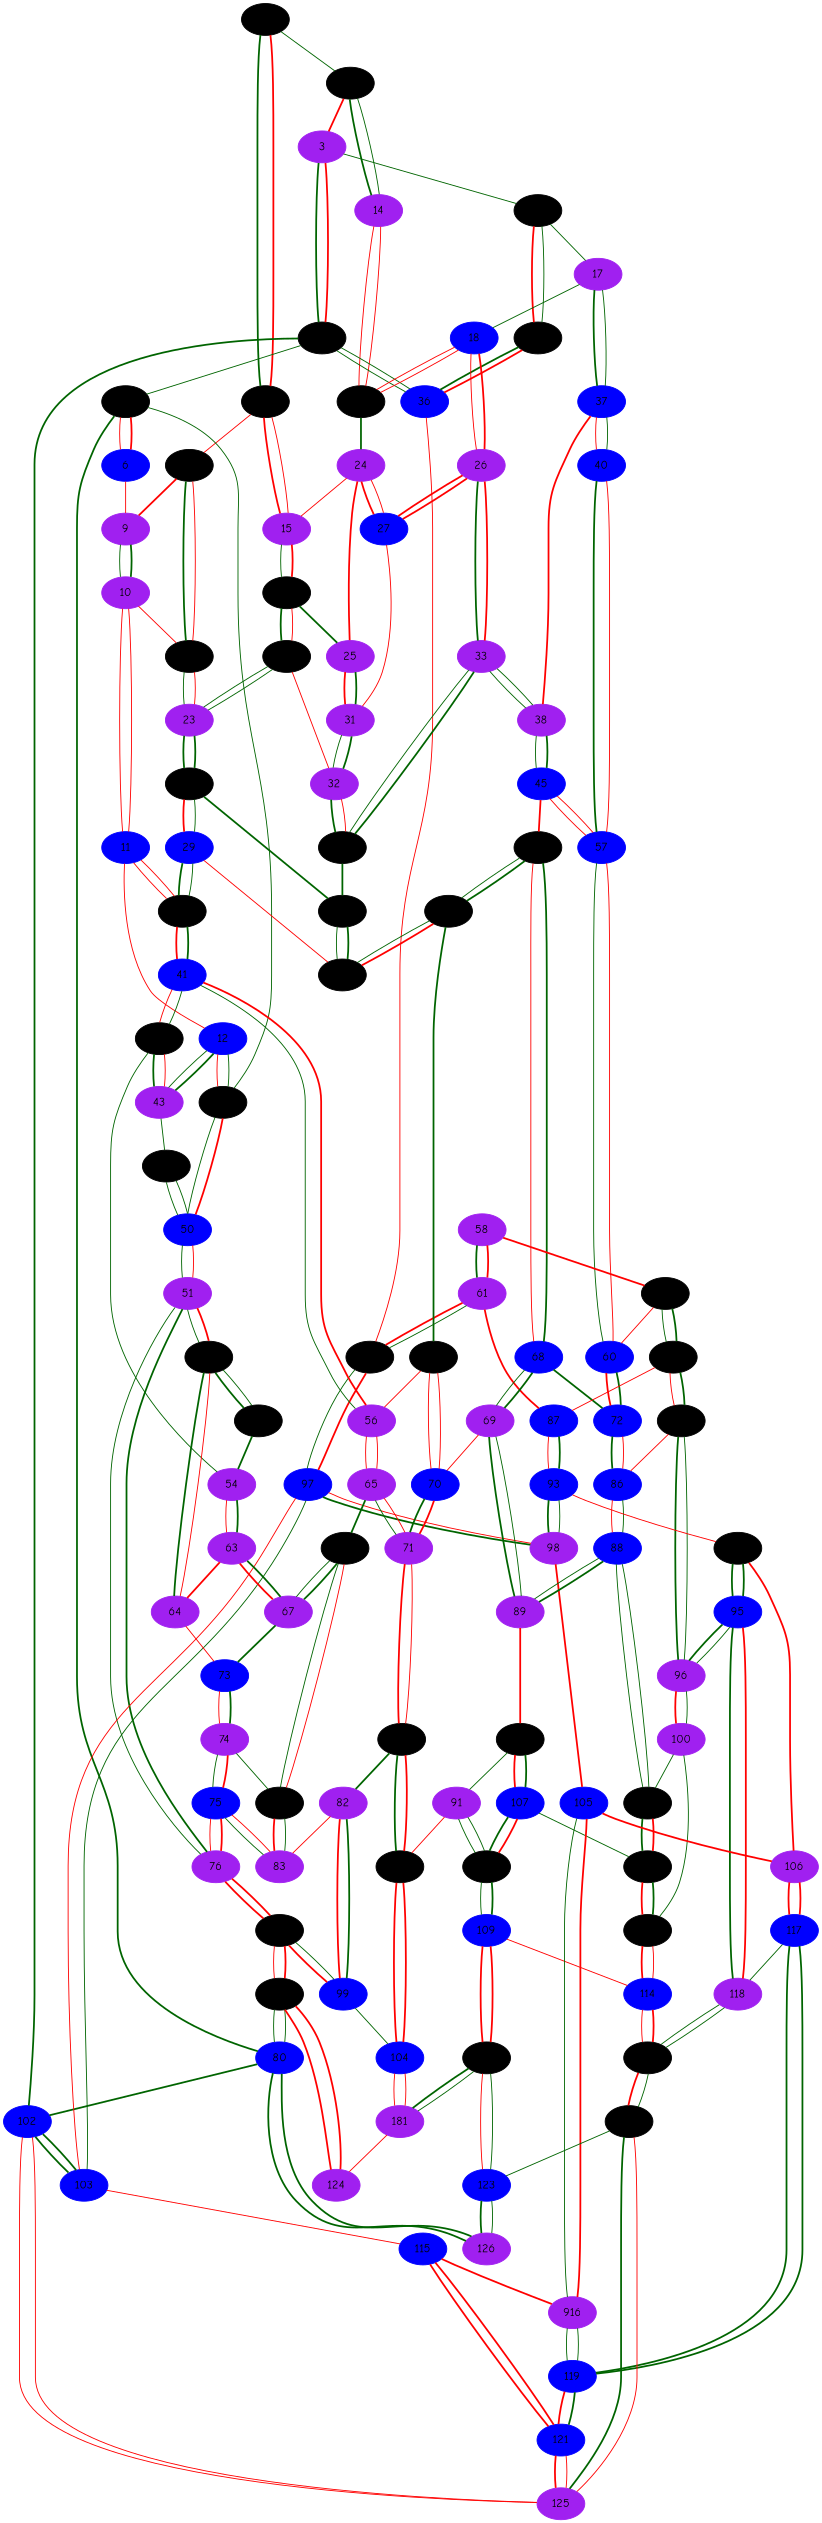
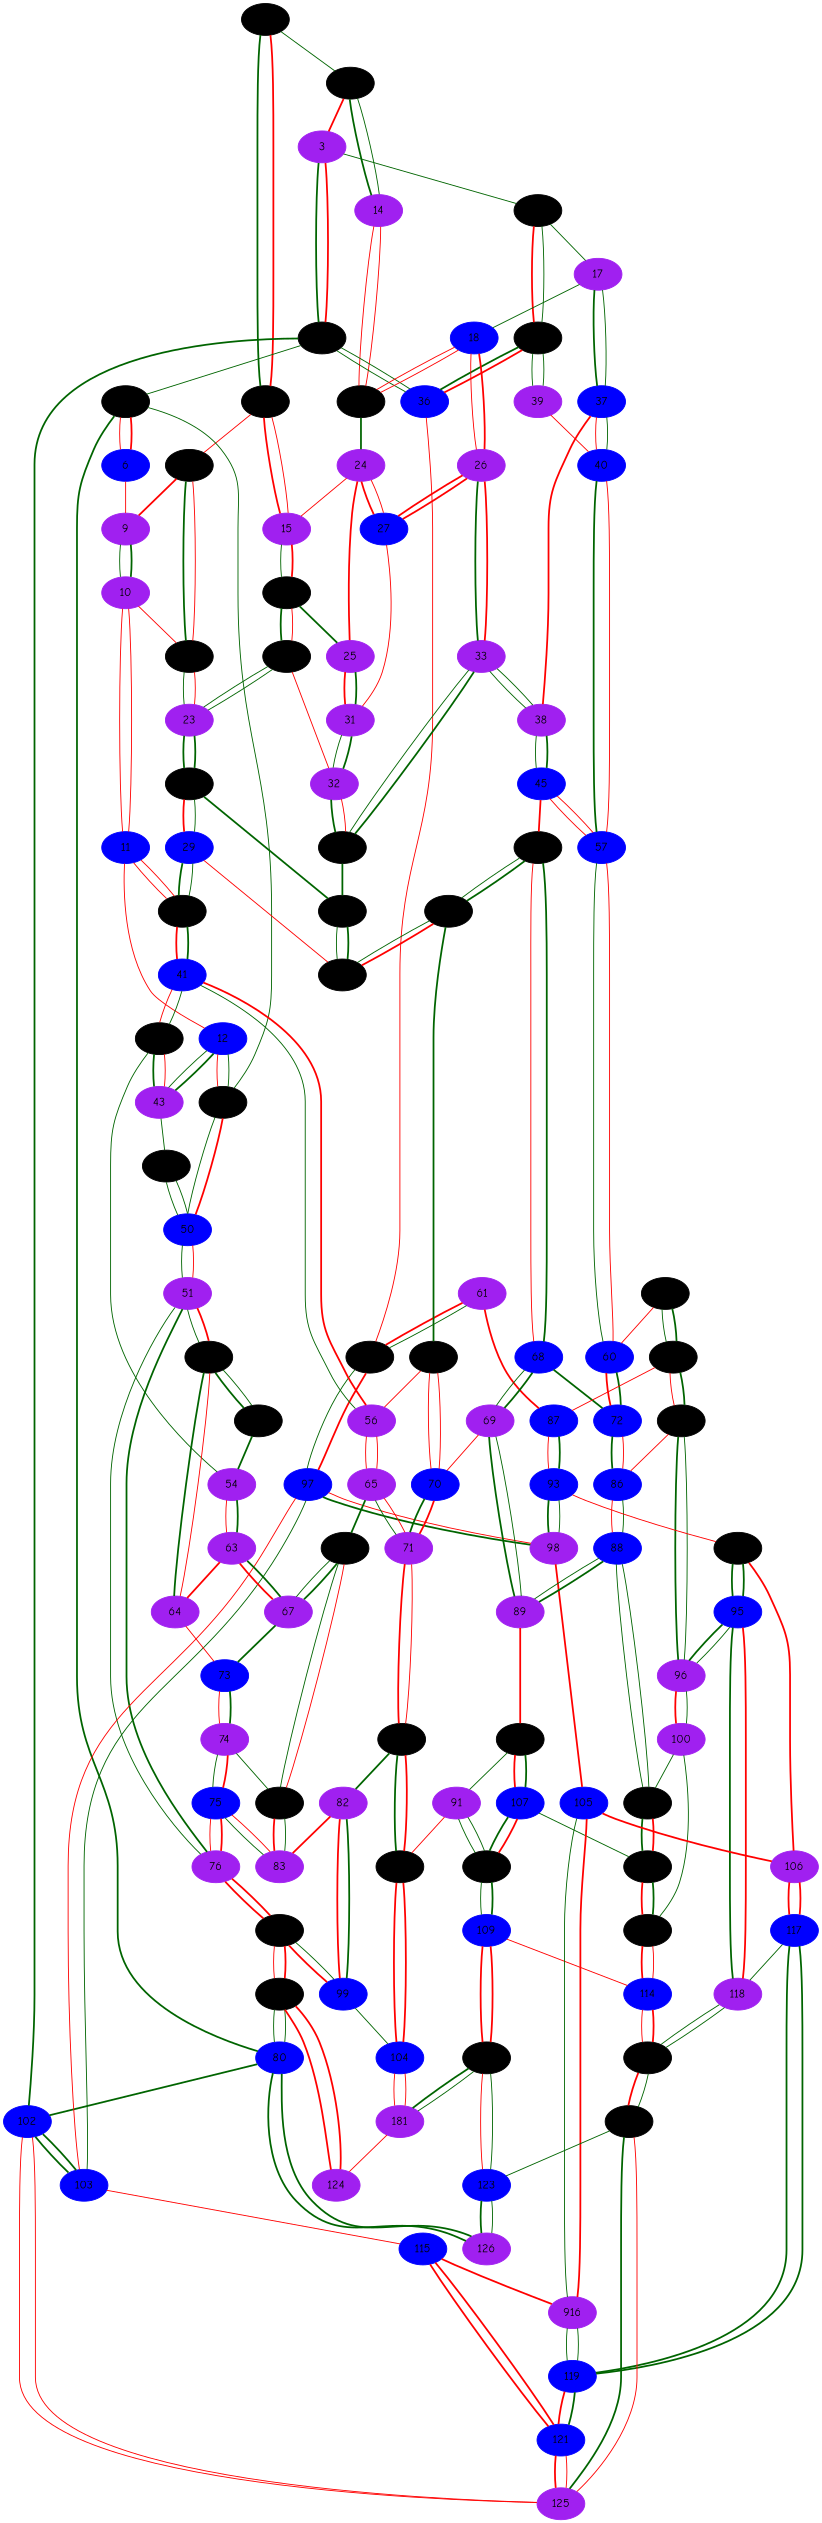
  graph {
    fontname="Comic Neue"
    node [color=black fontname="Comic Neue" style=filled]
    edge [color=darkgreen fontname="Comic Neue" style=solid]
    1
    2
    7
    3 [color=purple]
    14 [color=purple]
    8
    15 [color=purple]
    4
    16
    19
    5
    36 [color=blue]
    102 [color=blue]
    17 [color=purple]
    35
    6 [color=blue]
    13
    80 [color=blue]
    62
    103 [color=blue]
    125 [color=purple]
    9 [color=purple]
    50 [color=blue]
    126 [color=purple]
    10 [color=purple]
    20
    21
    23 [color=purple]
    11 [color=blue]
    12 [color=blue]
    30
    43 [color=purple]
    41 [color=blue]
    49
    51 [color=purple]
    24 [color=purple]
    22
    25 [color=purple]
    18 [color=blue]
    37 [color=blue]
+   39 [color=purple]
    26 [color=purple]
    38 [color=purple]
    40 [color=blue]
    27 [color=blue]
    33 [color=purple]
    28
    32 [color=purple]
    31 [color=purple]
    34
    29 [color=blue]
    44
    48
    42
    56 [color=purple]
    45 [color=blue]
    97 [color=blue]
    57 [color=blue]
    46
-   58 [color=purple]
    59
    61 [color=purple]
    60 [color=blue]
    54 [color=purple]
    65 [color=purple]
    63 [color=purple]
    47
    68 [color=blue]
    55
    72 [color=blue]
    69 [color=purple]
    70 [color=blue]
    52
    76 [color=purple]
    53
    64 [color=purple]
    78
    73 [color=blue]
    67 [color=purple]
    71 [color=purple]
    66
    84
    87 [color=blue]
    85
    86 [color=blue]
    93 [color=blue]
    98 [color=purple]
    74 [color=purple]
    77
    81
    83 [color=purple]
    89 [color=purple]
    90
    82 [color=purple]
    92
    88 [color=blue]
    75 [color=blue]
    79
    99 [color=blue]
    124 [color=purple]
    104 [color=blue]
    96 [color=purple]
    100 [color=purple]
    101
    94
    112
    91 [color=purple]
    107 [color=blue]
    108
    109 [color=blue]
    n111 [color=purple label=181]
    95 [color=blue]
    106 [color=purple]
    105 [color=blue]
    118 [color=purple]
    117 [color=blue]
    120
    113
    115 [color=blue]
    n120 [color=purple label=916]
    114 [color=blue]
    121 [color=blue]
    119 [color=blue]
    110
    123 [color=blue]
    122
    1 -- 2
    1 -- 7 [style=bold]
    1 -- 7 [color=red style=bold]
    2 -- 3 [color=red style=bold]
    2 -- 14 [style=bold]
    2 -- 14
    7 -- 8 [color=red]
    7 -- 15 [color=red style=bold]
    7 -- 15 [color=red]
    3 -- 4 [style=bold]
    3 -- 4 [color=red style=bold]
    3 -- 16
    14 -- 19 [color=red]
    14 -- 19 [color=red]
    8 -- 9 [color=red style=bold]
    8 -- 20 [style=bold]
    8 -- 20 [color=red]
    15 -- 21
    15 -- 21 [color=red style=bold]
    4 -- 5
    4 -- 36
    4 -- 36
    4 -- 102 [style=bold]
    16 -- 17
    16 -- 35 [color=red style=bold]
    16 -- 35
    19 -- 24 [style=bold]
    5 -- 6 [color=red]
    5 -- 6 [color=red style=bold]
    5 -- 13
    5 -- 80 [style=bold]
    36 -- 62 [color=red]
    102 -- 103 [style=bold]
    102 -- 103 [style=bold]
    102 -- 125 [color=red]
    102 -- 125 [color=red]
    17 -- 18
    17 -- 37 [style=bold]
    17 -- 37
    35 -- 36 [style=bold]
    35 -- 36 [color=red style=bold]
+   35 -- 39
+   35 -- 39
    6 -- 9 [color=red]
    13 -- 50
    13 -- 50 [color=red style=bold]
    80 -- 102 [style=bold]
    80 -- 126 [style=bold]
    80 -- 126 [style=bold]
    62 -- 97
    62 -- 97 [color=red style=bold]
    103 -- 115 [color=red]
    9 -- 10
    9 -- 10 [style=bold]
    50 -- 51
    50 -- 51 [color=red]
    10 -- 20 [color=red]
    10 -- 11 [color=red]
    10 -- 11 [color=red]
    20 -- 23
    20 -- 23 [color=red]
    21 -- 22 [style=bold]
    21 -- 22 [color=red]
    21 -- 25 [style=bold]
    23 -- 28 [style=bold]
    23 -- 28 [style=bold]
    11 -- 12 [color=red]
    11 -- 30 [color=red]
    11 -- 30 [color=red]
    12 -- 13 [color=red]
    12 -- 13
    12 -- 43
    12 -- 43 [style=bold]
    30 -- 41 [color=red style=bold]
    30 -- 41 [style=bold]
    43 -- 49
    41 -- 42 [color=red]
    41 -- 42
    41 -- 56
    41 -- 56 [color=red style=bold]
    49 -- 50
    49 -- 50
    51 -- 52
    51 -- 52 [color=red style=bold]
    51 -- 76
    51 -- 76 [style=bold]
    24 -- 15 [color=red]
    24 -- 25 [color=red style=bold]
    24 -- 27 [color=red style=bold]
    24 -- 27 [color=red]
    22 -- 23
    22 -- 23
    22 -- 32 [color=red]
    25 -- 31 [color=red style=bold]
    25 -- 31 [style=bold]
    18 -- 19 [color=red]
    18 -- 19 [color=red]
    18 -- 26 [color=red]
    18 -- 26 [color=red style=bold]
    37 -- 38 [color=red style=bold]
    37 -- 40 [color=red]
    37 -- 40
+   39 -- 40 [color=red]
    26 -- 27 [color=red style=bold]
    26 -- 27 [color=red style=bold]
    26 -- 33 [style=bold]
    26 -- 33 [color=red style=bold]
    38 -- 45
    38 -- 45 [style=bold]
    40 -- 57 [style=bold]
    40 -- 57 [color=red]
    27 -- 31 [color=red]
    33 -- 38
    33 -- 38
    33 -- 34
    33 -- 34 [style=bold]
    28 -- 29 [color=red style=bold]
    28 -- 29
    28 -- 44 [style=bold]
    32 -- 34 [style=bold]
    32 -- 34 [color=red]
    31 -- 32
    31 -- 32 [style=bold]
    34 -- 44 [style=bold]
    29 -- 30 [style=bold]
    29 -- 30
    29 -- 48 [color=red]
    44 -- 48
    44 -- 48 [style=bold]
    42 -- 43 [style=bold]
    42 -- 43 [color=red]
    42 -- 54
    56 -- 65 [color=red]
    56 -- 65 [color=red]
    45 -- 57 [color=red]
    45 -- 57 [color=red]
    45 -- 46 [color=red style=bold]
    97 -- 103 [color=red]
    97 -- 103
    97 -- 98 [style=bold]
    97 -- 98 [color=red]
    57 -- 60
    57 -- 60 [color=red]
    46 -- 47
    46 -- 47 [style=bold]
    46 -- 68 [color=red]
    46 -- 68 [style=bold]
-   58 -- 59 [color=red style=bold]
-   58 -- 61 [style=bold]
-   58 -- 61 [color=red style=bold]
    59 -- 60 [color=red]
    59 -- 84
    59 -- 84 [style=bold]
    61 -- 62 [color=red style=bold]
    61 -- 62
    61 -- 87 [color=red style=bold]
    60 -- 72 [color=red style=bold]
    60 -- 72 [style=bold]
    54 -- 63 [color=red]
    54 -- 63 [style=bold]
    65 -- 71
    65 -- 71 [color=red]
    65 -- 66 [style=bold]
    63 -- 64 [color=red style=bold]
    63 -- 67 [color=red style=bold]
    63 -- 67 [style=bold]
    47 -- 48
    47 -- 48 [color=red style=bold]
    47 -- 55 [style=bold]
    68 -- 72 [style=bold]
    68 -- 69
    68 -- 69 [style=bold]
    55 -- 56 [color=red]
    55 -- 70 [color=red]
    55 -- 70 [color=red]
    72 -- 86 [style=bold]
    72 -- 86 [color=red]
    69 -- 70 [color=red]
    69 -- 89 [style=bold]
    69 -- 89
    70 -- 71 [style=bold]
    70 -- 71 [color=red style=bold]
    52 -- 53 [style=bold]
    52 -- 53
    52 -- 64 [style=bold]
    52 -- 64 [color=red]
    76 -- 78 [color=red style=bold]
    76 -- 78 [color=red style=bold]
    53 -- 54 [style=bold]
    64 -- 73 [color=red]
    78 -- 79 [color=red]
    78 -- 79 [color=red style=bold]
    78 -- 99 [color=red style=bold]
    78 -- 99
    73 -- 74 [color=red]
    73 -- 74 [style=bold]
    67 -- 73 [style=bold]
    71 -- 81 [color=red style=bold]
    71 -- 81 [color=red]
    66 -- 67
    66 -- 67 [style=bold]
    66 -- 77
    66 -- 77 [color=red]
    84 -- 87 [color=red]
    84 -- 85 [color=red]
    84 -- 85 [style=bold]
    87 -- 93 [color=red]
    87 -- 93 [style=bold]
    85 -- 86 [color=red]
    85 -- 96 [style=bold]
    85 -- 96
    86 -- 88 [color=red]
    86 -- 88
    93 -- 98 [style=bold]
    93 -- 98
    93 -- 94 [color=red]
    98 -- 105 [color=red style=bold]
    74 -- 77
    74 -- 75
    74 -- 75 [color=red style=bold]
    77 -- 83 [color=red style=bold]
    77 -- 83
    81 -- 82 [style=bold]
    81 -- 92 [style=bold]
    81 -- 92 [color=red style=bold]
    89 -- 90 [color=red style=bold]
    90 -- 91
    90 -- 107 [color=red style=bold]
    90 -- 107 [style=bold]
-   82 -- 83 [color=red]
+   82 -- 83 [color=red style=bold]
    82 -- 99 [color=red style=bold]
    82 -- 99 [style=bold]
    92 -- 104 [color=red style=bold]
    92 -- 104 [color=red style=bold]
    88 -- 89
    88 -- 89 [style=bold]
    88 -- 101
    88 -- 101
    75 -- 76 [color=red]
    75 -- 76 [color=red style=bold]
    75 -- 83
    75 -- 83 [color=red]
    79 -- 80
    79 -- 80
    79 -- 124 [color=red style=bold]
    79 -- 124 [color=red style=bold]
    99 -- 104
    104 -- n111 [color=red]
    104 -- n111 [color=red]
    96 -- 100 [color=red style=bold]
    96 -- 100
    100 -- 101
    100 -- 113
    101 -- 112 [style=bold]
    101 -- 112 [color=red style=bold]
    94 -- 95 [style=bold]
    94 -- 95 [style=bold]
    94 -- 106 [color=red style=bold]
    112 -- 113 [color=red style=bold]
    112 -- 113 [style=bold]
    91 -- 92 [color=red]
    91 -- 108
    91 -- 108
    107 -- 112
    107 -- 108 [style=bold]
    107 -- 108 [color=red style=bold]
    108 -- 109
    108 -- 109 [style=bold]
    109 -- 114 [color=red]
    109 -- 110 [color=red style=bold]
    109 -- 110 [color=red style=bold]
    n111 -- 124 [color=red]
    95 -- 96 [style=bold]
    95 -- 96
    95 -- 118 [style=bold]
    95 -- 118 [color=red style=bold]
    106 -- 117 [color=red style=bold]
    106 -- 117 [color=red style=bold]
    105 -- 106 [color=red style=bold]
    105 -- n120
    105 -- n120 [color=red style=bold]
    118 -- 120
    118 -- 120
    117 -- 118
    117 -- 119 [style=bold]
    117 -- 119 [style=bold]
    120 -- 122 [color=red style=bold]
    120 -- 122
    113 -- 114 [color=red style=bold]
    113 -- 114 [color=red]
    115 -- n120 [color=red style=bold]
    115 -- 121 [color=red style=bold]
    115 -- 121 [color=red style=bold]
    n120 -- 119
    n120 -- 119
    114 -- 120 [color=red]
    114 -- 120 [color=red style=bold]
    121 -- 125 [color=red style=bold]
    121 -- 125 [color=red]
    119 -- 121 [color=red style=bold]
    119 -- 121 [style=bold]
    110 -- n111 [style=bold]
    110 -- n111
    110 -- 123 [color=red]
    110 -- 123
    123 -- 126 [style=bold]
    123 -- 126
    122 -- 125 [style=bold]
    122 -- 125 [color=red]
    122 -- 123
  }
